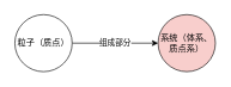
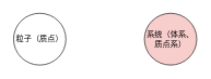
  <mxCell id="0" />
  <mxCell id="1" parent="0" />
  <mxCell id="2" value="系统（体系、质点系）" parent="1" style="ellipse;whiteSpace=wrap;html=1;aspect=fixed;rotation=0;fillColor=#f8cecc;" vertex="1"><mxGeometry as="geometry" y="20" x="220" width="80" height="80" /></mxCell>
- <mxCell id="3" value="组成部分" parent="1" style="rounded=0;orthogonalLoop=1;jettySize=auto;html=1;exitX=1;exitY=0.5;exitDx=0;exitDy=0;entryX=0;entryY=0.5;entryDx=0;entryDy=0;" edge="1" source="4" target="2"><mxGeometry as="geometry" relative="1" /></mxCell>
  <mxCell id="4" value="粒子（质点）" parent="1" style="ellipse;whiteSpace=wrap;html=1;aspect=fixed;rotation=0;" vertex="1"><mxGeometry as="geometry" y="20" x="20" width="80" height="80" /></mxCell>
